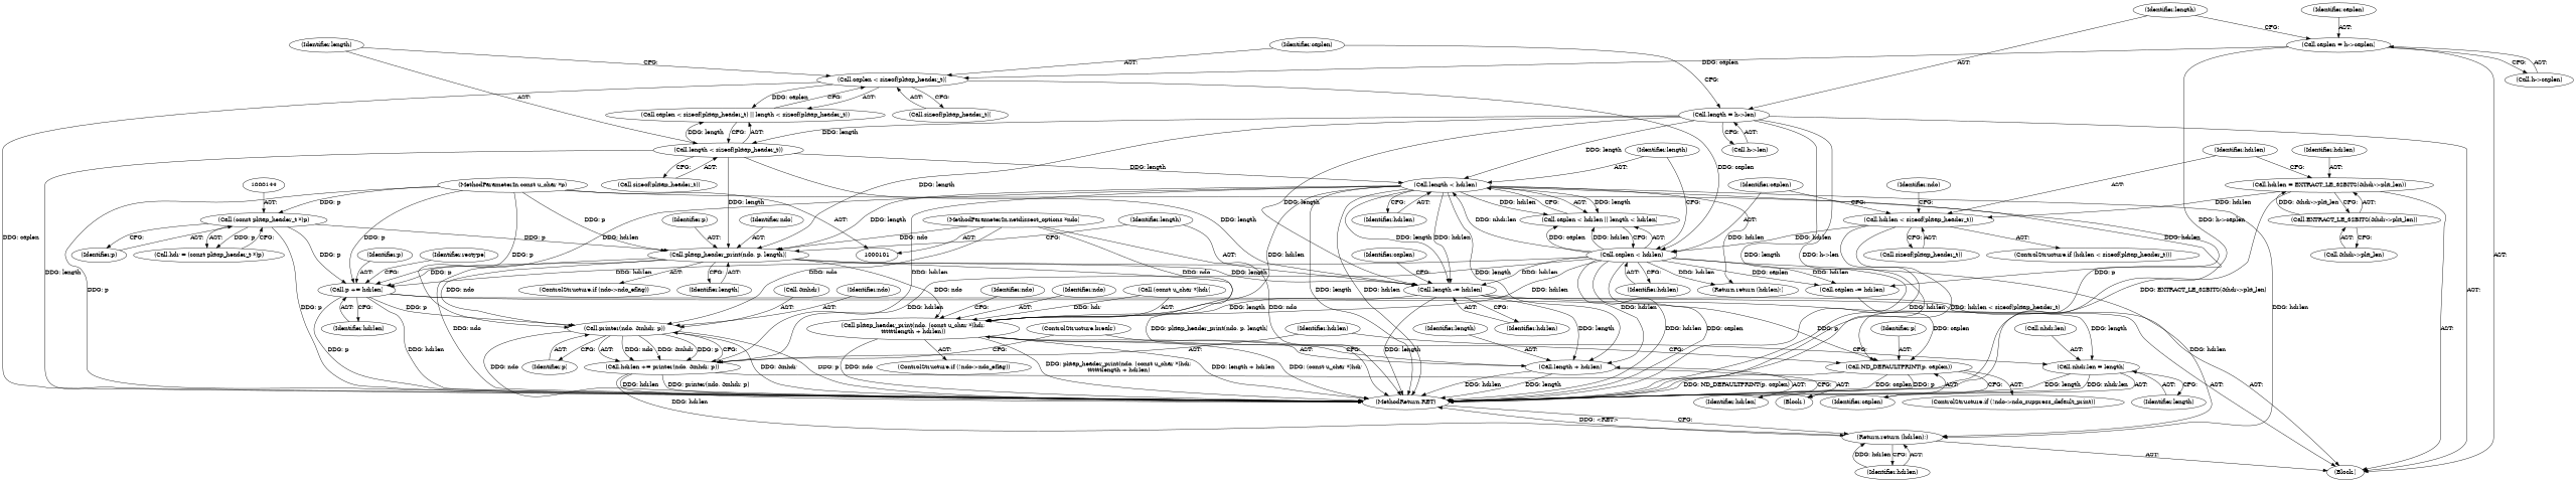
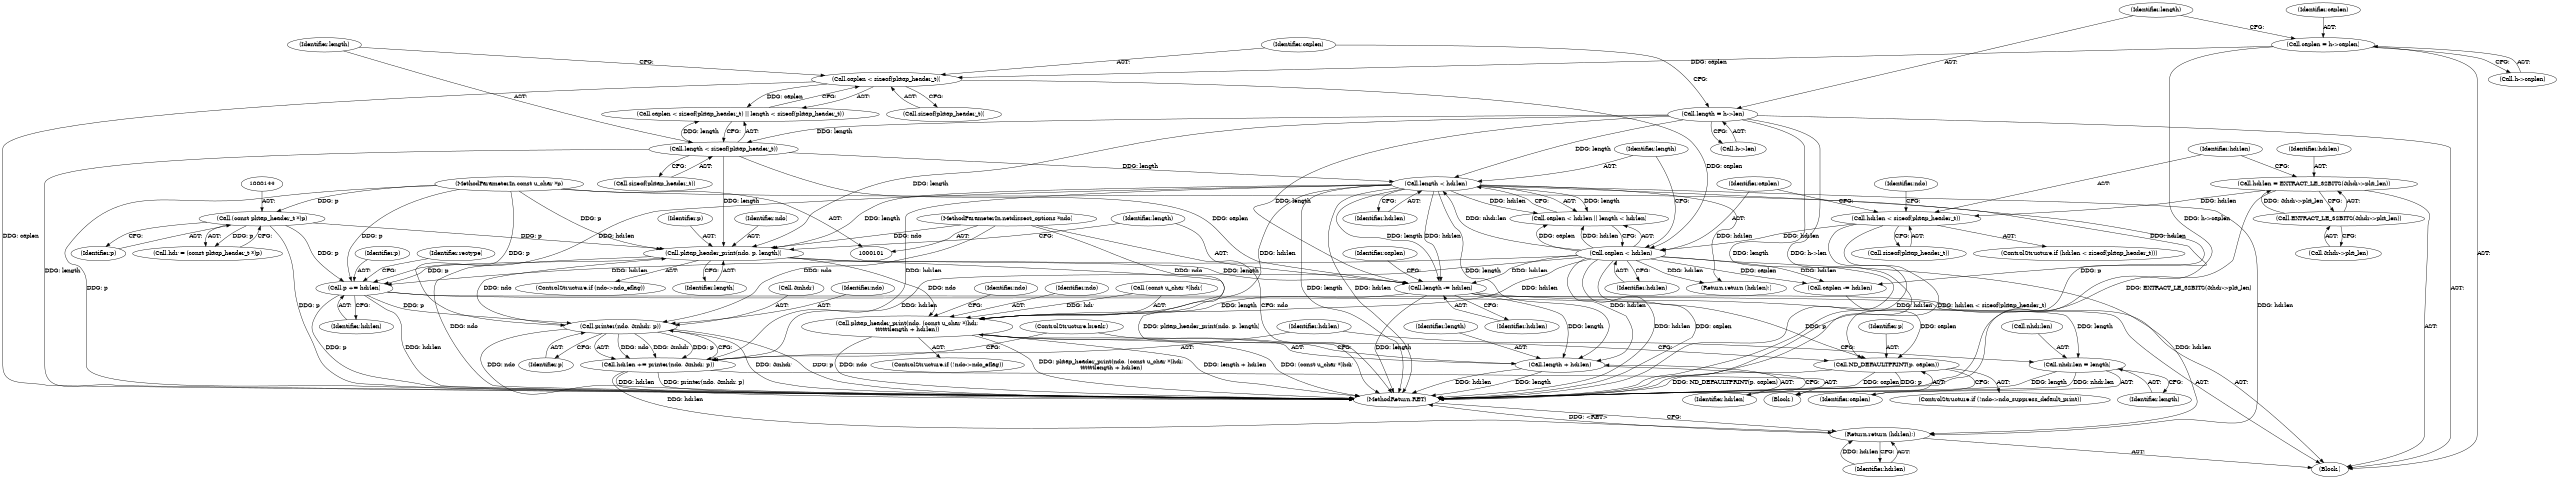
  digraph {
    n1 [label="(Call,pktap_header_print(ndo, p, length))"]
    n2 [label="(Call,length -= hdrlen)"]
    n3 [label="(Call,pktap_header_print(ndo, (const u_char *)hdr,\n\t\t\t\t\t\tlength + hdrlen))"]
    n4 [label="(Call,p += hdrlen)"]
    n5 [label="(Call,printer(ndo, &nhdr, p))"]
    n6 [label="(MethodReturn,RET)"]
    n7 [label="(ControlStructure,if (ndo->ndo_eflag))"]
    n8 [label="(Identifier,length)"]
    n9 [label="(Block,)"]
    n10 [label="(Call,length + hdrlen)"]
    n11 [label="(Call,nhdr.len = length)"]
    n12 [label="(Identifier,hdrlen)"]
    n13 [label="(ControlStructure,if (!ndo->ndo_eflag))"]
    n14 [label="(Call,ND_DEFAULTPRINT(p, caplen))"]
    n15 [label="(Identifier,hdrlen)"]
    n16 [label="(Call,hdrlen += printer(ndo, &nhdr, p))"]
    n17 [label="(Identifier,p)"]
    n18 [label="(Return,return (hdrlen);)"]
    n19 [label="(MethodParameterIn,netdissect_options *ndo)"]
    1000101
    n21 [label="(Call,(const pktap_header_t *)p)"]
    n22 [label="(Call,hdr = (const pktap_header_t *)p)"]
    n23 [label="(Identifier,p)"]
    n24 [label="(MethodParameterIn,const u_char *p)"]
    n25 [label="(Identifier,caplen)"]
    n26 [label="(ControlStructure,if (!ndo->ndo_suppress_default_print))"]
    n27 [label="(Call,length < sizeof(pktap_header_t))"]
    n28 [label="(Call,length < hdrlen)"]
    n29 [label="(Call,caplen < sizeof(pktap_header_t) || length < sizeof(pktap_header_t))"]
    n30 [label="(Call,sizeof(pktap_header_t))"]
    n31 [label="(Call,caplen < hdrlen || length < hdrlen)"]
    n32 [label="(Return,return (hdrlen);)"]
    n33 [label="(Call,caplen -= hdrlen)"]
    n34 [label="(Identifier,hdrlen)"]
    n35 [label="(Call,caplen < sizeof(pktap_header_t))"]
    n36 [label="(Call,length = h->len)"]
    n37 [label="(Call,h->len)"]
    n38 [label="(Identifier,hdrlen)"]
    n39 [label="(Block,)"]
    n40 [label="(Identifier,hdrlen)"]
    n41 [label="(Call,caplen < hdrlen)"]
    n42 [label="(Identifier,hdrlen)"]
    n43 [label="(Call,sizeof(pktap_header_t))"]
    n44 [label="(Call,caplen = h->caplen)"]
    n45 [label="(Call,h->caplen)"]
    n46 [label="(Call,hdrlen < sizeof(pktap_header_t))"]
    n47 [label="(Call,sizeof(pktap_header_t))"]
    n48 [label="(ControlStructure,if (hdrlen < sizeof(pktap_header_t)))"]
    n49 [label="(Call,hdrlen = EXTRACT_LE_32BITS(&hdr->pkt_len))"]
    n50 [label="(Call,EXTRACT_LE_32BITS(&hdr->pkt_len))"]
    n51 [label="(Call,&hdr->pkt_len)"]
    n52 [label="(Identifier,length)"]
    n53 [label="(Identifier,ndo)"]
    n54 [label="(Identifier,caplen)"]
    n55 [label="(Identifier,hdrlen)"]
    n56 [label="(Identifier,hdrlen)"]
    n57 [label="(Identifier,hdrlen)"]
    n58 [label="(Call,(const u_char *)hdr)"]
    n59 [label="(Identifier,length)"]
    n60 [label="(Identifier,rectype)"]
    n61 [label="(Identifier,ndo)"]
    n62 [label="(Identifier,ndo)"]
    n63 [label="(ControlStructure,break;)"]
    n64 [label="(Identifier,ndo)"]
    n65 [label="(Identifier,ndo)"]
    n66 [label="(Call,nhdr.len)"]
    n67 [label="(Identifier,caplen)"]
    n68 [label="(Identifier,length)"]
    n69 [label="(Identifier,p)"]
    n70 [label="(Identifier,p)"]
    n71 [label="(Identifier,p)"]
    n72 [label="(Identifier,length)"]
    n73 [label="(Identifier,caplen)"]
    n74 [label="(Identifier,length)"]
    n75 [label="(Identifier,length)"]
    n76 [label="(Identifier,caplen)"]
    n77 [label="(Call,&nhdr)"]
    1000144
    n1 -> n2 [label="DDG: length"]
    n1 -> n3 [label="DDG: ndo"]
    n1 -> n4 [label="DDG: p"]
-   n1 -> n5 [label="DDG: ndo"]
+   n5 -> n1 [label="DDG: ndo"]
    n1 -> n6 [label="DDG: pktap_header_print(ndo, p, length)"]
    n1 -> n6 [label="DDG: ndo"]
    n1 -> n7 [label="AST: "]
    n1 -> n8 [label="CFG: "]
    n2 -> n3 [label="DDG: length"]
    n2 -> n6 [label="DDG: length"]
    n2 -> n9 [label="AST: "]
    n2 -> n10 [label="DDG: length"]
    n2 -> n11 [label="DDG: length"]
    n2 -> n12 [label="CFG: "]
    n3 -> n6 [label="DDG: length + hdrlen"]
    n3 -> n6 [label="DDG: (const u_char *)hdr"]
    n3 -> n6 [label="DDG: ndo"]
    n3 -> n6 [label="DDG: pktap_header_print(ndo, (const u_char *)hdr,\n\t\t\t\t\t\tlength + hdrlen)"]
    n3 -> n10 [label="CFG: "]
    n3 -> n13 [label="AST: "]
    n4 -> n5 [label="DDG: p"]
    n4 -> n6 [label="DDG: hdrlen"]
    n4 -> n6 [label="DDG: p"]
    n4 -> n9 [label="AST: "]
    n4 -> n14 [label="DDG: p"]
    n4 -> n15 [label="CFG: "]
    n5 -> n6 [label="DDG: ndo"]
    n5 -> n6 [label="DDG: &nhdr"]
    n5 -> n6 [label="DDG: p"]
    n5 -> n16 [label="AST: "]
    n5 -> n16 [label="DDG: ndo"]
    n5 -> n16 [label="DDG: &nhdr"]
    n5 -> n16 [label="DDG: p"]
    n5 -> n17 [label="CFG: "]
    n6 -> n18 [label="CFG: "]
    n8 -> n1 [label="AST: "]
    n10 -> n3 [label="AST: "]
    n10 -> n6 [label="DDG: length"]
    n10 -> n6 [label="DDG: hdrlen"]
    n10 -> n38 [label="CFG: "]
    n11 -> n6 [label="DDG: nhdr.len"]
    n11 -> n6 [label="DDG: length"]
    n11 -> n39 [label="AST: "]
    n11 -> n52 [label="CFG: "]
    n12 -> n2 [label="AST: "]
    n14 -> n6 [label="DDG: ND_DEFAULTPRINT(p, caplen)"]
    n14 -> n6 [label="DDG: caplen"]
    n14 -> n6 [label="DDG: p"]
    n14 -> n25 [label="CFG: "]
    n14 -> n26 [label="AST: "]
    n15 -> n4 [label="AST: "]
    n16 -> n5 [label="CFG: "]
    n16 -> n6 [label="DDG: hdrlen"]
    n16 -> n6 [label="DDG: printer(ndo, &nhdr, p)"]
    n16 -> n18 [label="DDG: hdrlen"]
    n16 -> n39 [label="AST: "]
    n17 -> n5 [label="AST: "]
    n18 -> n6 [label="DDG: <RET>"]
    n18 -> n9 [label="AST: "]
    n18 -> n40 [label="CFG: "]
    n19 -> n1 [label="DDG: ndo"]
    n19 -> n3 [label="DDG: ndo"]
    n19 -> n5 [label="DDG: ndo"]
-   n19 -> n6 [label="DDG: ndo"]
+   n19 -> n6 [label="CFG: ndo"]
    n19 -> 1000101 [label="AST: "]
    n21 -> n1 [label="DDG: p"]
    n21 -> n4 [label="DDG: p"]
    n21 -> n6 [label="DDG: p"]
    n21 -> n22 [label="AST: "]
    n21 -> n22 [label="DDG: p"]
    n21 -> n23 [label="CFG: "]
    n22 -> n21 [label="CFG: "]
    n23 -> n21 [label="AST: "]
    n24 -> n1 [label="DDG: p"]
    n24 -> n4 [label="DDG: p"]
    n24 -> n5 [label="DDG: p"]
    n24 -> n6 [label="DDG: p"]
    n24 -> n14 [label="DDG: p"]
    n24 -> 1000101 [label="AST: "]
    n24 -> n21 [label="DDG: p"]
    n25 -> n14 [label="AST: "]
    n27 -> n1 [label="DDG: length"]
-   n27 -> n2 [label="DDG: length"]
+   n27 -> n2 [label="DDG: caplen"]
    n27 -> n6 [label="DDG: length"]
    n27 -> n28 [label="DDG: length"]
    n27 -> n29 [label="AST: "]
    n27 -> n29 [label="DDG: length"]
    n27 -> n30 [label="CFG: "]
    n28 -> n1 [label="DDG: length"]
    n28 -> n2 [label="DDG: hdrlen"]
    n28 -> n2 [label="DDG: length"]
    n28 -> n3 [label="DDG: hdrlen"]
    n28 -> n4 [label="DDG: hdrlen"]
    n28 -> n6 [label="DDG: length"]
    n28 -> n6 [label="DDG: hdrlen"]
    n28 -> n10 [label="DDG: length"]
    n28 -> n16 [label="DDG: hdrlen"]
    n28 -> n18 [label="DDG: hdrlen"]
    n28 -> n31 [label="AST: "]
    n28 -> n31 [label="DDG: length"]
    n28 -> n31 [label="DDG: hdrlen"]
    n28 -> n32 [label="DDG: hdrlen"]
    n28 -> n33 [label="DDG: hdrlen"]
    n28 -> n34 [label="CFG: "]
    n29 -> n27 [label="CFG: "]
    n29 -> n35 [label="CFG: "]
    n30 -> n27 [label="AST: "]
    n31 -> n28 [label="CFG: "]
    n31 -> n41 [label="CFG: "]
    n33 -> n14 [label="DDG: caplen"]
    n34 -> n28 [label="AST: "]
    n35 -> n6 [label="DDG: caplen"]
    n35 -> n29 [label="AST: "]
    n35 -> n29 [label="DDG: caplen"]
    n35 -> n41 [label="DDG: caplen"]
    n35 -> n43 [label="CFG: "]
    n36 -> n1 [label="DDG: length"]
    n36 -> n2 [label="DDG: length"]
    n36 -> n6 [label="DDG: length"]
    n36 -> n6 [label="DDG: h->len"]
    n36 -> n9 [label="AST: "]
    n36 -> n27 [label="DDG: length"]
    n36 -> n28 [label="DDG: length"]
    n36 -> n37 [label="CFG: "]
    n37 -> n36 [label="AST: "]
    n38 -> n10 [label="AST: "]
    n40 -> n18 [label="AST: "]
    n40 -> n18 [label="DDG: hdrlen"]
    n41 -> n2 [label="DDG: hdrlen"]
    n41 -> n3 [label="DDG: hdrlen"]
    n41 -> n4 [label="DDG: hdrlen"]
    n41 -> n6 [label="DDG: hdrlen"]
    n41 -> n6 [label="DDG: caplen"]
    n41 -> n10 [label="DDG: hdrlen"]
    n41 -> n16 [label="DDG: hdrlen"]
    n41 -> n18 [label="DDG: hdrlen"]
    n41 -> n28 [label="DDG: nhdr.len"]
    n41 -> n31 [label="AST: "]
    n41 -> n31 [label="DDG: caplen"]
    n41 -> n31 [label="DDG: hdrlen"]
    n41 -> n32 [label="DDG: hdrlen"]
    n41 -> n33 [label="DDG: hdrlen"]
    n41 -> n33 [label="DDG: caplen"]
    n41 -> n42 [label="CFG: "]
    n42 -> n41 [label="AST: "]
    n43 -> n35 [label="AST: "]
    n44 -> n6 [label="DDG: h->caplen"]
    n44 -> n9 [label="AST: "]
    n44 -> n35 [label="DDG: caplen"]
    n44 -> n45 [label="CFG: "]
    n45 -> n44 [label="AST: "]
    n46 -> n6 [label="DDG: hdrlen"]
    n46 -> n6 [label="DDG: hdrlen < sizeof(pktap_header_t)"]
    n46 -> n41 [label="DDG: hdrlen"]
    n46 -> n47 [label="CFG: "]
    n46 -> n48 [label="AST: "]
    n47 -> n46 [label="AST: "]
    n49 -> n6 [label="DDG: EXTRACT_LE_32BITS(&hdr->pkt_len)"]
    n49 -> n9 [label="AST: "]
    n49 -> n46 [label="DDG: hdrlen"]
    n49 -> n50 [label="CFG: "]
    n50 -> n49 [label="AST: "]
    n50 -> n49 [label="DDG: &hdr->pkt_len"]
    n50 -> n51 [label="CFG: "]
    n51 -> n50 [label="AST: "]
    n52 -> n11 [label="AST: "]
    n53 -> n5 [label="AST: "]
    n54 -> n41 [label="AST: "]
    n54 -> n46 [label="CFG: "]
    n55 -> n11 [label="CFG: "]
    n55 -> n16 [label="AST: "]
    n56 -> n49 [label="AST: "]
    n57 -> n46 [label="AST: "]
    n57 -> n49 [label="CFG: "]
    n58 -> n3 [label="AST: "]
    n58 -> n3 [label="DDG: hdr"]
    n59 -> n36 [label="AST: "]
    n59 -> n44 [label="CFG: "]
    n60 -> n4 [label="CFG: "]
    n61 -> n3 [label="CFG: "]
    n62 -> n46 [label="CFG: "]
    n63 -> n14 [label="CFG: "]
    n63 -> n16 [label="CFG: "]
    n64 -> n3 [label="AST: "]
    n65 -> n1 [label="AST: "]
    n66 -> n11 [label="AST: "]
    n67 -> n44 [label="AST: "]
    n68 -> n27 [label="AST: "]
    n68 -> n35 [label="CFG: "]
    n69 -> n4 [label="AST: "]
    n70 -> n1 [label="AST: "]
    n71 -> n14 [label="AST: "]
    n72 -> n1 [label="CFG: "]
    n72 -> n2 [label="AST: "]
    n73 -> n2 [label="CFG: "]
    n74 -> n28 [label="AST: "]
    n74 -> n41 [label="CFG: "]
    n75 -> n10 [label="AST: "]
    n76 -> n35 [label="AST: "]
    n76 -> n36 [label="CFG: "]
    n77 -> n5 [label="AST: "]
    1000144 -> n21 [label="AST: "]
  }
